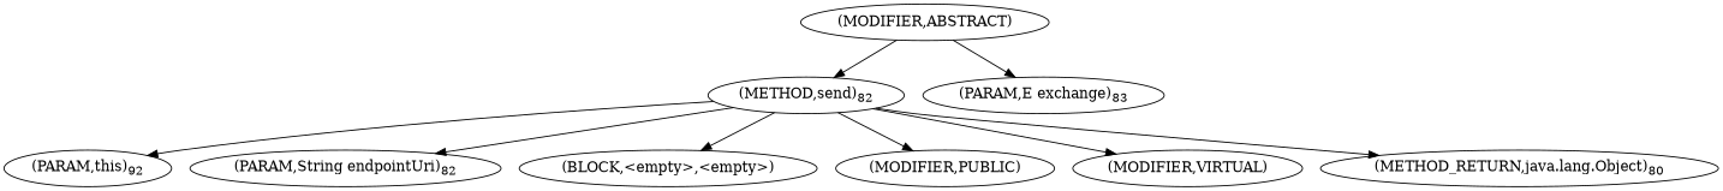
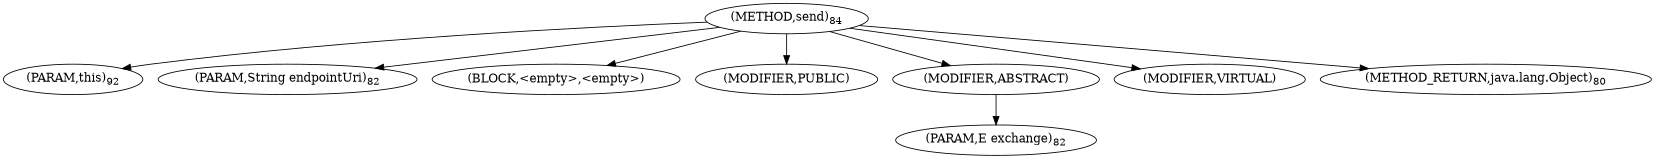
  digraph {
-   n1 [label=<(METHOD,send)<SUB>82</SUB>>]
+   n1 [label=<(METHOD,send)<SUB>84</SUB>>]
    n2 [label=<(PARAM,this)<SUB>92</SUB>>]
    n3 [label=<(PARAM,String endpointUri)<SUB>82</SUB>>]
    n4 [label=<(BLOCK,&lt;empty&gt;,&lt;empty&gt;)>]
    n5 [label=<(MODIFIER,PUBLIC)>]
    n6 [label=<(MODIFIER,ABSTRACT)>]
    n7 [label=<(MODIFIER,VIRTUAL)>]
    n8 [label=<(METHOD_RETURN,java.lang.Object)<SUB>80</SUB>>]
-   n9 [label=<(PARAM,E exchange)<SUB>83</SUB>>]
+   n9 [label=<(PARAM,E exchange)<SUB>82</SUB>>]
    n1 -> n2
    n1 -> n3
    n1 -> n4
    n1 -> n5
-   n6 -> n1
+   n1 -> n6
    n1 -> n7
    n1 -> n8
    n6 -> n9
  }
